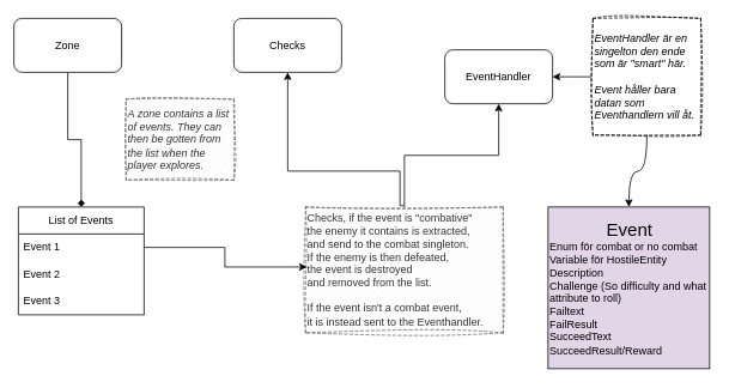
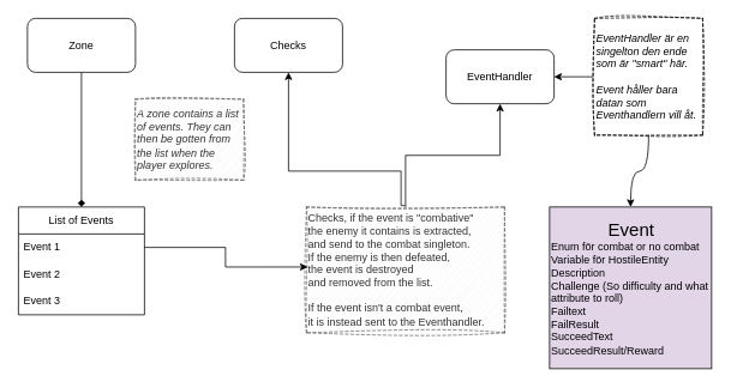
  <mxCell id="0" />
  <mxCell id="1" parent="0" />
  <mxCell id="2" value="EventHandler" style="rounded=1;whiteSpace=wrap;html=1;" vertex="1" parent="1"><mxGeometry x="495" y="55" width="120" height="60" as="geometry" /></mxCell>
  <mxCell id="3" style="edgeStyle=orthogonalEdgeStyle;rounded=0;orthogonalLoop=1;jettySize=auto;html=1;entryX=0.5;entryY=0;entryDx=0;entryDy=0;entryPerimeter=0;endArrow=diamond;" edge="1" parent="1" source="4" target="5"><mxGeometry relative="1" as="geometry"><mxPoint x="70" y="220" as="targetPoint" /></mxGeometry></mxCell>
- <mxCell id="4" value="Zone" style="rounded=1;whiteSpace=wrap;html=1;" vertex="1" parent="1"><mxGeometry x="15" y="20" width="120" height="60" as="geometry" /></mxCell>
+ <mxCell id="4" value="Zone" style="rounded=1;whiteSpace=wrap;html=1;" vertex="1" parent="1"><mxGeometry x="30" y="20" width="120" height="60" as="geometry" /></mxCell>
  <mxCell id="5" value="List of Events" style="swimlane;fontStyle=0;childLayout=stackLayout;horizontal=1;startSize=30;horizontalStack=0;resizeParent=1;resizeParentMax=0;resizeLast=0;collapsible=1;marginBottom=0;whiteSpace=wrap;html=1;" vertex="1" parent="1"><mxGeometry x="20" y="230" width="140" height="120" as="geometry" /></mxCell>
  <mxCell id="6" value="Event 1" style="text;strokeColor=none;fillColor=none;align=left;verticalAlign=middle;spacingLeft=4;spacingRight=4;overflow=hidden;points=[[0,0.5],[1,0.5]];portConstraint=eastwest;rotatable=0;whiteSpace=wrap;html=1;" vertex="1" parent="5"><mxGeometry y="30" width="140" height="30" as="geometry" /></mxCell>
  <mxCell id="7" value="Event 2" style="text;strokeColor=none;fillColor=none;align=left;verticalAlign=middle;spacingLeft=4;spacingRight=4;overflow=hidden;points=[[0,0.5],[1,0.5]];portConstraint=eastwest;rotatable=0;whiteSpace=wrap;html=1;" vertex="1" parent="5"><mxGeometry y="60" width="140" height="30" as="geometry" /></mxCell>
  <mxCell id="8" value="Event 3" style="text;strokeColor=none;fillColor=none;align=left;verticalAlign=middle;spacingLeft=4;spacingRight=4;overflow=hidden;points=[[0,0.5],[1,0.5]];portConstraint=eastwest;rotatable=0;whiteSpace=wrap;html=1;" vertex="1" parent="5"><mxGeometry y="90" width="140" height="30" as="geometry" /></mxCell>
  <mxCell id="9" value="Checks" style="rounded=1;whiteSpace=wrap;html=1;" vertex="1" parent="1"><mxGeometry x="260" y="20" width="120" height="60" as="geometry" /></mxCell>
  <mxCell id="10" style="edgeStyle=orthogonalEdgeStyle;rounded=0;orthogonalLoop=1;jettySize=auto;html=1;entryX=0.5;entryY=1;entryDx=0;entryDy=0;" edge="1" parent="1" source="12" target="2"><mxGeometry relative="1" as="geometry" /></mxCell>
  <mxCell id="11" style="edgeStyle=orthogonalEdgeStyle;rounded=0;orthogonalLoop=1;jettySize=auto;html=1;entryX=0.5;entryY=1;entryDx=0;entryDy=0;exitX=0.499;exitY=-0.011;exitDx=0;exitDy=0;exitPerimeter=0;" edge="1" parent="1" source="12" target="9"><mxGeometry relative="1" as="geometry"><Array as="points"><mxPoint x="445" y="190" /><mxPoint x="320" y="190" /></Array></mxGeometry></mxCell>
  <mxCell id="12" value="Checks, if the event is &quot;combative&quot;&amp;nbsp;&lt;div&gt;the enemy it contains is extracted,&lt;div&gt;and send to the combat singleton.&lt;/div&gt;&lt;div&gt;If the enemy is then defeated,&lt;/div&gt;&lt;div&gt;the event is destroyed&lt;/div&gt;&lt;div&gt;and removed from the list.&lt;/div&gt;&lt;/div&gt;&lt;div&gt;&lt;br&gt;&lt;/div&gt;&lt;div&gt;If the event isn't a combat event,&lt;/div&gt;&lt;div&gt;it is instead sent to the Eventhandler.&lt;/div&gt;" style="text;html=1;align=left;verticalAlign=middle;resizable=0;points=[];autosize=1;sketch=1;curveFitting=1;jiggle=2;fillColor=#f5f5f5;fontColor=#333333;strokeColor=#666666;dashed=1;" vertex="1" parent="1"><mxGeometry x="340" y="230" width="220" height="140" as="geometry" /></mxCell>
  <mxCell id="13" style="edgeStyle=orthogonalEdgeStyle;rounded=0;orthogonalLoop=1;jettySize=auto;html=1;entryX=0.006;entryY=0.477;entryDx=0;entryDy=0;entryPerimeter=0;" edge="1" parent="1" source="6" target="12"><mxGeometry relative="1" as="geometry"><mxPoint x="290" y="260" as="targetPoint" /></mxGeometry></mxCell>
- <mxCell id="14" value="&lt;i&gt;A zone contains a list of events. They can then be gotten from the list when the player explores.&lt;/i&gt;" style="rounded=0;whiteSpace=wrap;html=1;align=left;dashed=1;sketch=1;curveFitting=1;jiggle=2;fillColor=#f5f5f5;fontColor=#333333;strokeColor=#666666;" vertex="1" parent="1"><mxGeometry x="140" y="110" width="120" height="90" as="geometry" /></mxCell>
+ <mxCell id="14" value="&lt;i&gt;A zone contains a list of events. They can then be gotten from the list when the player explores.&lt;/i&gt;" style="rounded=0;whiteSpace=wrap;html=1;align=left;dashed=1;sketch=1;curveFitting=1;jiggle=2;fillColor=#f5f5f5;fontColor=#333333;strokeColor=#666666;" vertex="1" parent="1"><mxGeometry x="150" y="110" width="120" height="90" as="geometry" /></mxCell>
  <mxCell id="15" value="&lt;div style=&quot;text-align: center;&quot;&gt;&lt;span style=&quot;background-color: initial;&quot;&gt;&lt;font style=&quot;font-size: 20px;&quot;&gt;Event&lt;/font&gt;&lt;/span&gt;&lt;/div&gt;&lt;div&gt;Enum för combat or no combat&lt;/div&gt;&lt;div&gt;Variable för HostileEntity&lt;/div&gt;&lt;div&gt;Description&lt;/div&gt;&lt;div&gt;Challenge (So difficulty and what attribute to roll)&lt;/div&gt;&lt;div&gt;Failtext&lt;/div&gt;&lt;div&gt;FailResult&lt;/div&gt;&lt;div&gt;SucceedText&lt;/div&gt;&lt;div&gt;SucceedResult/Reward&lt;/div&gt;" style="whiteSpace=wrap;html=1;aspect=fixed;align=left;fillColor=#e1d5e7;" vertex="1" parent="1"><mxGeometry x="610" y="230" width="180" height="180" as="geometry" /></mxCell>
  <mxCell id="16" style="edgeStyle=orthogonalEdgeStyle;rounded=0;orthogonalLoop=1;jettySize=auto;html=1;exitX=0;exitY=0.5;exitDx=0;exitDy=0;entryX=1;entryY=0.5;entryDx=0;entryDy=0;curved=1;" edge="1" parent="1" source="18" target="2"><mxGeometry relative="1" as="geometry" /></mxCell>
  <mxCell id="17" style="rounded=0;orthogonalLoop=1;jettySize=auto;html=1;exitX=0.5;exitY=1;exitDx=0;exitDy=0;entryX=0.5;entryY=0;entryDx=0;entryDy=0;edgeStyle=orthogonalEdgeStyle;curved=1;" edge="1" parent="1" source="18" target="15"><mxGeometry relative="1" as="geometry" /></mxCell>
  <mxCell id="18" value="&lt;i&gt;EventHandler är en singelton den ende som är &quot;smart&quot; här.&lt;/i&gt;&lt;div&gt;&lt;i&gt;&lt;br&gt;&lt;/i&gt;&lt;/div&gt;&lt;div&gt;&lt;i&gt;Event håller bara datan som Eventhandlern vill åt.&lt;/i&gt;&lt;/div&gt;" style="rounded=0;whiteSpace=wrap;html=1;align=left;dashed=1;sketch=1;curveFitting=1;jiggle=2;" vertex="1" parent="1"><mxGeometry x="660" y="20" width="120" height="130" as="geometry" /></mxCell>
